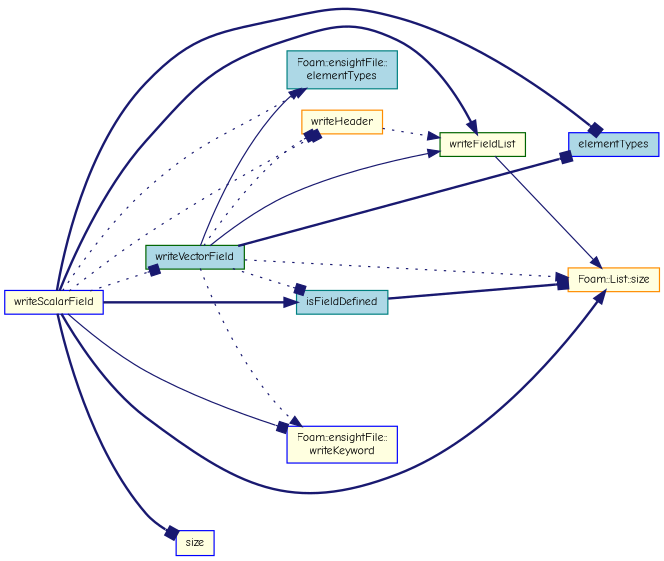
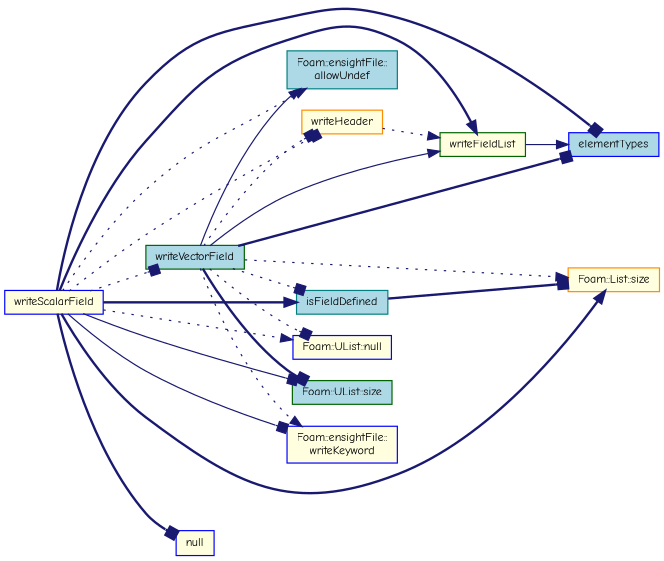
  digraph {
    fontname="Comic Neue"
    rankdir=LR
    node [color=blue fillcolor=lightyellow fontname="Comic Neue" fontsize=10 shape=record style=filled]
    edge [arrowhead=box color=midnightblue fontname="Comic Neue" fontsize=10 labelfontname=FreeSans labelfontsize=10 style=dotted]
    n1 [fontcolor=black height=0.2 label=writeScalarField width=0.4]
-   n2 [color=teal fillcolor=lightblue height=0.2 label="Foam::ensightFile::\lelementTypes" width=0.4]
+   n2 [color=teal fillcolor=lightblue height=0.2 label="Foam::ensightFile::\lallowUndef" width=0.4]
    n3 [fillcolor=lightblue height=0.2 label=elementTypes width=0.4]
    n4 [color=teal fillcolor=lightblue height=0.2 label=isFieldDefined width=0.4]
    n5 [color=darkorange height=0.2 label="Foam::List::size" width=0.4]
-   n7 [height=0.2 label=size width=0.4]
+   n6 [height=0.2 label="Foam::UList::null" width=0.4]
+   n7 [height=0.2 label=null width=0.4]
+   n8 [color=darkgreen fillcolor=lightblue height=0.2 label="Foam::UList::size" width=0.4]
    n9 [color=darkgreen height=0.2 label=writeFieldList width=0.4]
    n10 [color=darkorange height=0.2 label=writeHeader width=0.4]
    n11 [height=0.2 label="Foam::ensightFile::\lwriteKeyword" width=0.4]
    n12 [color=darkgreen fillcolor=lightblue height=0.2 label=writeVectorField width=0.4]
    n1 -> n2 [arrowhead=normal]
    n1 -> n3 [style=bold]
    n1 -> n4 [arrowhead=normal style=bold]
    n1 -> n5 [arrowhead=normal style=bold]
+   n1 -> n6 [arrowhead=normal]
    n1 -> n7 [style=bold]
+   n1 -> n8 [style=solid]
    n1 -> n9 [arrowhead=normal style=bold]
    n1 -> n10
    n1 -> n11 [style=solid]
    n1 -> n12
    n4 -> n5 [style=bold]
-   n9 -> n5 [arrowhead=normal style=solid]
+   n9 -> n3 [arrowhead=normal style=solid]
    n10 -> n9 [arrowhead=normal]
    n12 -> n2 [arrowhead=normal style=solid]
    n12 -> n3 [style=bold]
    n12 -> n4
    n12 -> n5 [arrowhead=normal]
+   n12 -> n6
+   n12 -> n8 [style=bold]
    n12 -> n9 [arrowhead=normal style=solid]
    n12 -> n10
    n12 -> n11 [arrowhead=normal]
  }
